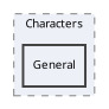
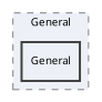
  digraph {
    compound=true
    n1 [color=grey25 fillcolor="#edf0f7" fontname=Calibrii fontsize=10 label=General shape=box style="filled,bold,"]
    subgraph cluster_1 {
      bgcolor="#edf0f7"
      fontname=Calibrii
      fontsize=10
-     label=Characters
+     label=General
      pencolor=grey50
      style="filled,dashed,"
      n1
    }
  }
